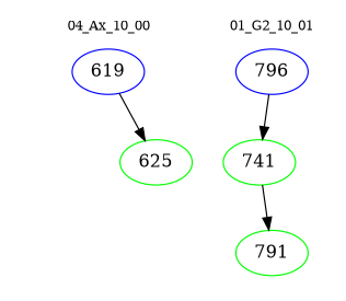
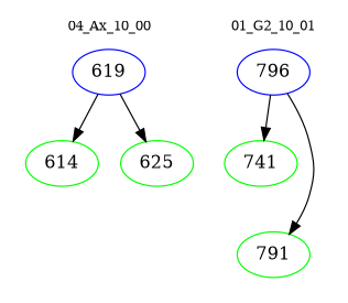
  digraph {
    node [color=green]
    edge [color=black]
    n1 [color=blue label=619]
+   n2 [label=614]
    n3 [label=625]
    n4 [color=blue label=796]
    n5 [label=741]
    n6 [label=791]
    subgraph cluster_1 {
      color=white
      fontsize=10
      label="04_Ax_10_00"
      n1
+     n2
      n3
    }
    subgraph cluster_2 {
      color=white
      fontsize=10
      label="01_G2_10_01"
      n4
      n5
      n6
    }
+   n1 -> n2
    n1 -> n3
    n4 -> n5
-   n5 -> n6
+   n4 -> n6
  }
